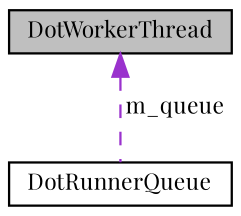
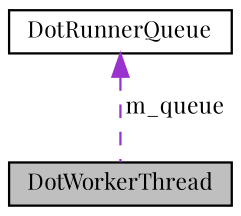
  digraph {
    fontname="Playfair Display"
    node [color=black fontname="Playfair Display" fontsize=10 shape=record style=filled]
    n1 [fillcolor=grey75 fontcolor=black height=0.2 label=DotWorkerThread width=0.4]
    n2 [fillcolor=white height=0.2 label=DotRunnerQueue width=0.4]
-   n1 -> n2 [color=darkorchid3 dir=back fontname="Playfair Display" fontsize=10 label=" m_queue" labelfontname=Helvetica labelfontsize=10 style=dashed]
+   n2 -> n1 [color=darkorchid3 dir=back fontname="Playfair Display" fontsize=10 label=" m_queue" labelfontname=Helvetica labelfontsize=10 style=dashed]
  }
